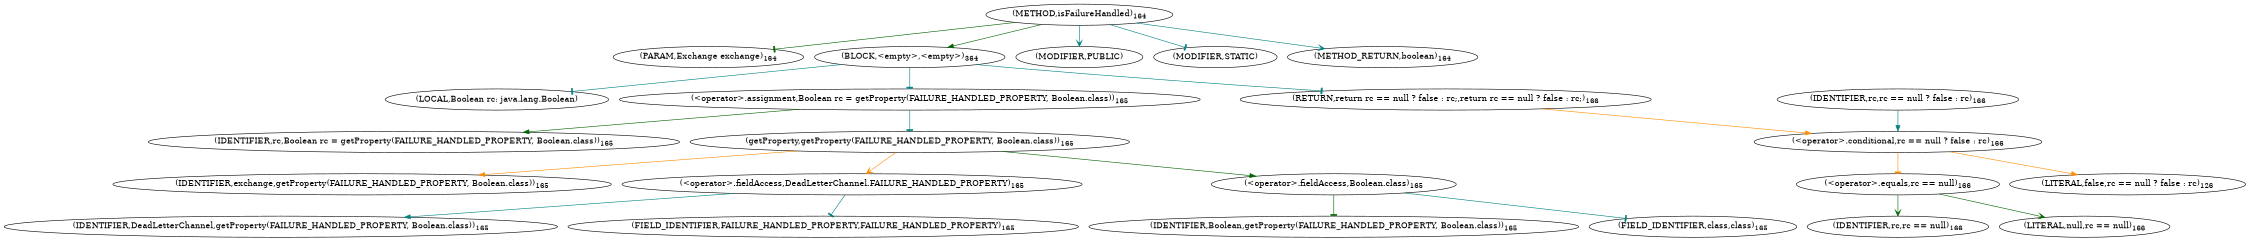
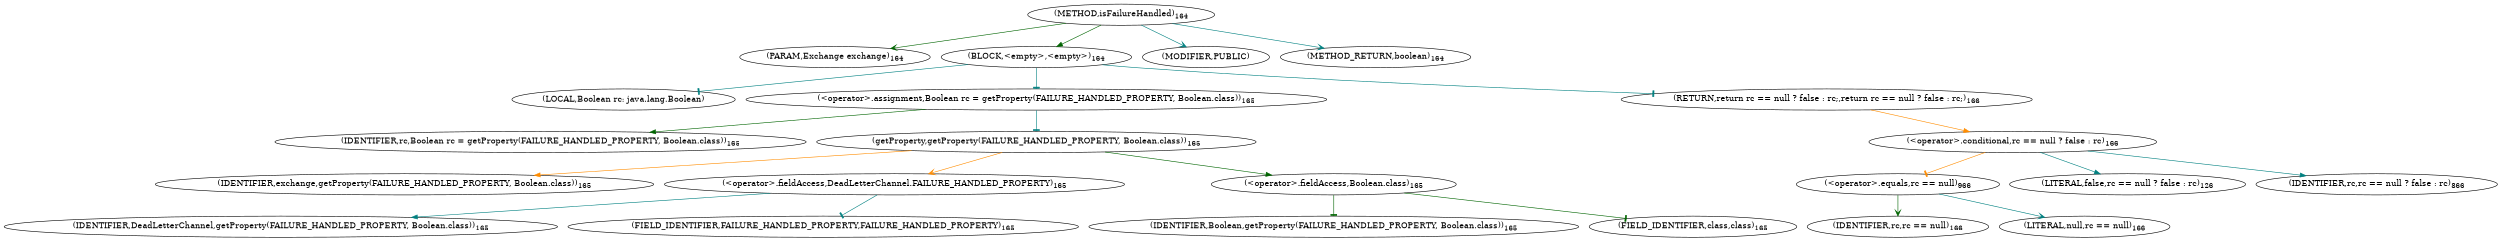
  digraph {
    edge [arrowhead=tee color=teal]
    n1 [label=<(METHOD,isFailureHandled)<SUB>164</SUB>>]
    n2 [label=<(PARAM,Exchange exchange)<SUB>164</SUB>>]
-   n3 [label=<(BLOCK,&lt;empty&gt;,&lt;empty&gt;)<SUB>364</SUB>>]
+   n3 [label=<(BLOCK,&lt;empty&gt;,&lt;empty&gt;)<SUB>164</SUB>>]
    n4 [label=<(MODIFIER,PUBLIC)>]
-   n5 [label=<(MODIFIER,STATIC)>]
    n6 [label=<(METHOD_RETURN,boolean)<SUB>164</SUB>>]
    n7 [label=<(LOCAL,Boolean rc: java.lang.Boolean)>]
    n8 [label=<(&lt;operator&gt;.assignment,Boolean rc = getProperty(FAILURE_HANDLED_PROPERTY, Boolean.class))<SUB>165</SUB>>]
    n9 [label=<(RETURN,return rc == null ? false : rc;,return rc == null ? false : rc;)<SUB>166</SUB>>]
    n10 [label=<(IDENTIFIER,rc,Boolean rc = getProperty(FAILURE_HANDLED_PROPERTY, Boolean.class))<SUB>165</SUB>>]
    n11 [label=<(getProperty,getProperty(FAILURE_HANDLED_PROPERTY, Boolean.class))<SUB>165</SUB>>]
    n12 [label=<(&lt;operator&gt;.conditional,rc == null ? false : rc)<SUB>166</SUB>>]
    n13 [label=<(IDENTIFIER,exchange,getProperty(FAILURE_HANDLED_PROPERTY, Boolean.class))<SUB>165</SUB>>]
    n14 [label=<(&lt;operator&gt;.fieldAccess,DeadLetterChannel.FAILURE_HANDLED_PROPERTY)<SUB>165</SUB>>]
    n15 [label=<(&lt;operator&gt;.fieldAccess,Boolean.class)<SUB>165</SUB>>]
    n16 [label=<(IDENTIFIER,DeadLetterChannel,getProperty(FAILURE_HANDLED_PROPERTY, Boolean.class))<SUB>165</SUB>>]
    n17 [label=<(FIELD_IDENTIFIER,FAILURE_HANDLED_PROPERTY,FAILURE_HANDLED_PROPERTY)<SUB>165</SUB>>]
    n18 [label=<(IDENTIFIER,Boolean,getProperty(FAILURE_HANDLED_PROPERTY, Boolean.class))<SUB>165</SUB>>]
    n19 [label=<(FIELD_IDENTIFIER,class,class)<SUB>165</SUB>>]
-   n20 [label=<(&lt;operator&gt;.equals,rc == null)<SUB>166</SUB>>]
+   n20 [label=<(&lt;operator&gt;.equals,rc == null)<SUB>966</SUB>>]
    n21 [label=<(LITERAL,false,rc == null ? false : rc)<SUB>126</SUB>>]
-   n22 [label=<(IDENTIFIER,rc,rc == null ? false : rc)<SUB>166</SUB>>]
+   n22 [label=<(IDENTIFIER,rc,rc == null ? false : rc)<SUB>866</SUB>>]
    n23 [label=<(IDENTIFIER,rc,rc == null)<SUB>166</SUB>>]
    n24 [label=<(LITERAL,null,rc == null)<SUB>166</SUB>>]
-   n1 -> n2 [color=darkgreen]
+   n1 -> n2 [arrowhead=vee color=darkgreen]
    n1 -> n3 [arrowhead=normal color=darkgreen]
    n1 -> n4 [arrowhead=vee]
-   n1 -> n5
    n1 -> n6 [arrowhead=vee]
    n3 -> n7
    n3 -> n8
    n3 -> n9
    n8 -> n10 [arrowhead=normal color=darkgreen]
    n8 -> n11
    n9 -> n12 [arrowhead=normal color=darkorange]
    n11 -> n13 [arrowhead=normal color=darkorange]
    n11 -> n14 [arrowhead=vee color=darkorange]
    n11 -> n15 [arrowhead=normal color=darkgreen]
    n12 -> n20 [color=darkorange]
-   n12 -> n21 [arrowhead=normal color=darkorange]
-   n22 -> n12 [arrowhead=normal]
+   n12 -> n21 [arrowhead=normal]
+   n12 -> n22 [arrowhead=normal]
    n14 -> n16 [arrowhead=normal]
    n14 -> n17
    n15 -> n18 [color=darkgreen]
-   n15 -> n19
+   n15 -> n19 [color=darkgreen]
    n20 -> n23 [arrowhead=vee color=darkgreen]
-   n20 -> n24 [arrowhead=vee color=darkgreen]
+   n20 -> n24 [arrowhead=vee]
  }
